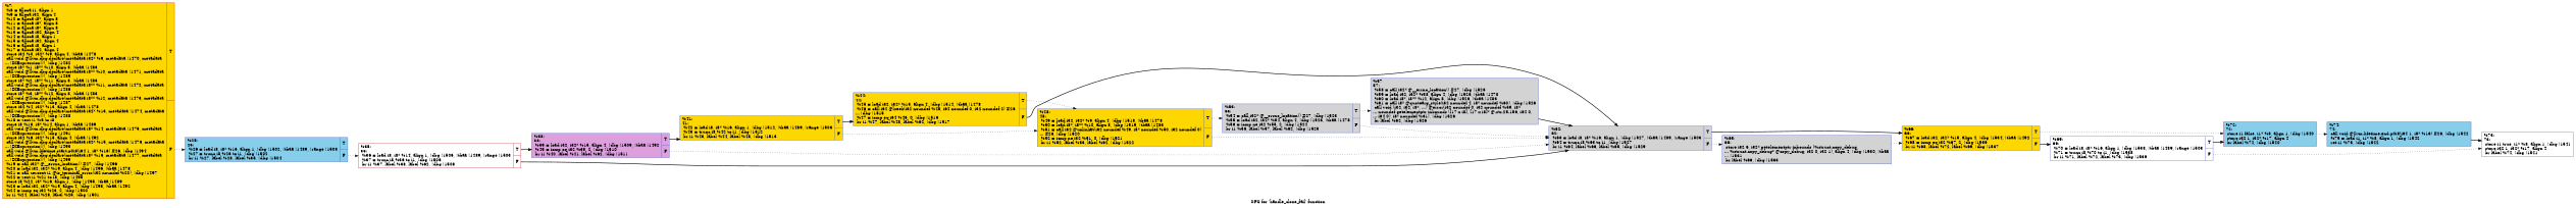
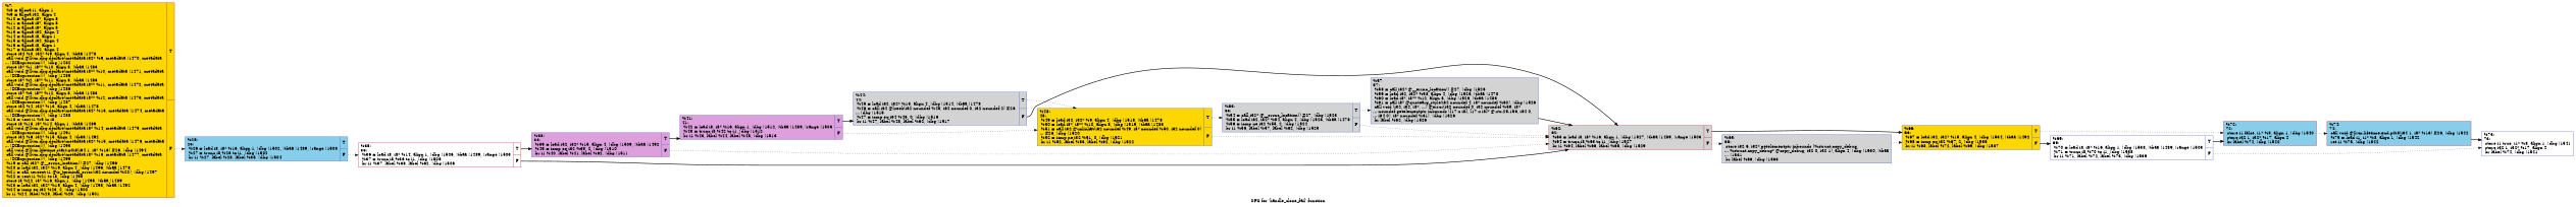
  digraph {
    label="CFG for 'handle_clone_fail' function"
    rankdir=LR
    node [color="#3d50c3ff" fillcolor=lightgrey shape=record style=filled]
    edge [style=dotted tailport=s0]
    n1 [color="#b70d28ff" fillcolor=gold label="{%7:\l  %8 = alloca i1, align 1\l  %9 = alloca i32, align 4\l  %10 = alloca i8*, align 8\l  %11 = alloca i8*, align 8\l  %12 = alloca i8*, align 8\l  %13 = alloca i32, align 4\l  %14 = alloca i8, align 1\l  %15 = alloca i32, align 4\l  %16 = alloca i8, align 1\l  %17 = alloca i52, align 4\l  store i32 %0, i32* %9, align 4, !tbaa !1478\l  call void @llvm.dbg.declare(metadata i32* %9, metadata !1470, metadata\l... !DIExpression()), !dbg !1482\l  store i8* %1, i8** %10, align 8, !tbaa !1483\l  call void @llvm.dbg.declare(metadata i8** %10, metadata !1471, metadata\l... !DIExpression()), !dbg !1485\l  store i8* %2, i8** %11, align 8, !tbaa !1483\l  call void @llvm.dbg.declare(metadata i8** %11, metadata !1472, metadata\l... !DIExpression()), !dbg !1486\l  store i8* %3, i8** %12, align 8, !tbaa !1483\l  call void @llvm.dbg.declare(metadata i8** %12, metadata !1473, metadata\l... !DIExpression()), !dbg !1487\l  store i32 %4, i32* %13, align 4, !tbaa !1478\l  call void @llvm.dbg.declare(metadata i32* %13, metadata !1474, metadata\l... !DIExpression()), !dbg !1488\l  %18 = zext i1 %5 to i8\l  store i8 %18, i8* %14, align 1, !tbaa !1489\l  call void @llvm.dbg.declare(metadata i8* %14, metadata !1475, metadata\l... !DIExpression()), !dbg !1491\l  store i32 %6, i32* %15, align 4, !tbaa !1492\l  call void @llvm.dbg.declare(metadata i32* %15, metadata !1476, metadata\l... !DIExpression()), !dbg !1493\l  call void @llvm.lifetime.start.p0i8(i64 1, i8* %16) #26, !dbg !1494\l  call void @llvm.dbg.declare(metadata i8* %16, metadata !1477, metadata\l... !DIExpression()), !dbg !1495\l  %19 = call i32* @__errno_location() #27, !dbg !1496\l  %20 = load i32, i32* %19, align 4, !dbg !1496, !tbaa !1478\l  %21 = call zeroext i1 @is_terminal_error(i32 noundef %20), !dbg !1497\l  %22 = zext i1 %21 to i8, !dbg !1495\l  store i8 %22, i8* %16, align 1, !dbg !1495, !tbaa !1489\l  %23 = load i32, i32* %15, align 4, !dbg !1498, !tbaa !1492\l  %24 = icmp eq i32 %23, 2, !dbg !1500\l  br i1 %24, label %28, label %25, !dbg !1501\l|{<s0>T|<s1>F}}"]
    n2 [fillcolor=skyblue label="{%25:\l25:                                               \l  %26 = load i8, i8* %16, align 1, !dbg !1502, !tbaa !1489, !range !1503\l  %27 = trunc i8 %26 to i1, !dbg !1502\l  br i1 %27, label %28, label %35, !dbg !1504\l|{<s0>T|<s1>F}}"]
    n3 [color="#b70d28ff" fillcolor=white label="{%35:\l35:                                               \l  %36 = load i8, i8* %14, align 1, !dbg !1506, !tbaa !1489, !range !1503\l  %37 = trunc i8 %36 to i1, !dbg !1506\l  br i1 %37, label %38, label %62, !dbg !1508\l|{<s0>T|<s1>F}}"]
    n4 [fillcolor=plum label="{%38:\l38:                                               \l  %39 = load i32, i32* %15, align 4, !dbg !1509, !tbaa !1492\l  %45 = icmp eq i32 %39, 2, !dbg !1510\l  br i1 %40, label %41, label %62, !dbg !1511\l|{<s0>T|<s1>F}}"]
-   n5 [label="{%62:\l62:                                               \l  %63 = load i8, i8* %16, align 1, !dbg !1527, !tbaa !1489, !range !1503\l  %64 = trunc i8 %63 to i1, !dbg !1527\l  br i1 %64, label %66, label %65, !dbg !1529\l|{<s0>T|<s1>F}}"]
-   n6 [fillcolor=gold label="{%41:\l41:                                               \l  %42 = load i8, i8* %16, align 1, !dbg !1512, !tbaa !1489, !range !1503\l  %43 = trunc i8 %42 to i1, !dbg !1512\l  br i1 %43, label %44, label %48, !dbg !1513\l|{<s0>T|<s1>F}}"]
+   n5 [color="#b70d28ff" label="{%62:\l62:                                               \l  %63 = load i8, i8* %16, align 1, !dbg !1527, !tbaa !1489, !range !1503\l  %64 = trunc i8 %63 to i1, !dbg !1527\l  br i1 %64, label %66, label %65, !dbg !1529\l|{<s0>T|<s1>F}}"]
+   n6 [fillcolor=plum label="{%41:\l41:                                               \l  %42 = load i8, i8* %16, align 1, !dbg !1512, !tbaa !1489, !range !1503\l  %43 = trunc i8 %42 to i1, !dbg !1512\l  br i1 %43, label %44, label %48, !dbg !1513\l|{<s0>T|<s1>F}}"]
    n7 [fillcolor=gold label="{%66:\l66:                                               \l  %67 = load i32, i32* %15, align 4, !dbg !1534, !tbaa !1492\l  %68 = icmp eq i32 %67, 2, !dbg !1536\l  br i1 %68, label %72, label %69, !dbg !1537\l|{<s0>T|<s1>F}}"]
    n8 [label="{%65:\l65:                                               \l  store i32 6, i32* getelementptr inbounds (%struct.copy_debug,\l... %struct.copy_debug* @copy_debug, i32 0, i32 1), align 4, !dbg !1530, !tbaa\l... !1531\l  br label %66, !dbg !1533\l}"]
-   n9 [fillcolor=gold label="{%44:\l44:                                               \l  %45 = load i32, i32* %13, align 4, !dbg !1514, !tbaa !1478\l  %46 = call i64 @lseek(i32 noundef %45, i64 noundef 0, i32 noundef 2) #26,\l... !dbg !1515\l  %47 = icmp eq i64 %46, 0, !dbg !1516\l  br i1 %47, label %48, label %62, !dbg !1517\l|{<s0>T|<s1>F}}"]
+   n9 [label="{%44:\l44:                                               \l  %45 = load i32, i32* %13, align 4, !dbg !1514, !tbaa !1478\l  %46 = call i64 @lseek(i32 noundef %45, i64 noundef 0, i32 noundef 2) #26,\l... !dbg !1515\l  %47 = icmp eq i64 %46, 0, !dbg !1516\l  br i1 %47, label %48, label %62, !dbg !1517\l|{<s0>T|<s1>F}}"]
    n10 [fillcolor=gold label="{%48:\l48:                                               \l  %49 = load i32, i32* %9, align 4, !dbg !1518, !tbaa !1478\l  %50 = load i8*, i8** %10, align 8, !dbg !1519, !tbaa !1483\l  %51 = call i32 @unlinkat(i32 noundef %49, i8* noundef %50, i32 noundef 0)\l... #26, !dbg !1520\l  %52 = icmp ne i32 %51, 0, !dbg !1521\l  br i1 %52, label %53, label %62, !dbg !1522\l|{<s0>T|<s1>F}}"]
    n11 [color="#b70d28ff" fillcolor=skyblue label="{%72:\l72:                                               \l  store i1 false, i1* %8, align 1, !dbg !1540\l  store i32 1, i32* %17, align 4\l  br label %74, !dbg !1540\l}"]
    n12 [fillcolor=white label="{%69:\l69:                                               \l  %70 = load i8, i8* %16, align 1, !dbg !1538, !tbaa !1489, !range !1503\l  %71 = trunc i8 %70 to i1, !dbg !1538\l  br i1 %71, label %72, label %73, !dbg !1539\l|{<s0>T|<s1>F}}"]
    n13 [label="{%53:\l53:                                               \l  %54 = call i32* @__errno_location() #27, !dbg !1523\l  %55 = load i32, i32* %54, align 4, !dbg !1523, !tbaa !1478\l  %56 = icmp ne i32 %55, 2, !dbg !1524\l  br i1 %56, label %57, label %62, !dbg !1525\l|{<s0>T|<s1>F}}"]
    n14 [label="{%57:\l57:                                               \l  %58 = call i32* @__errno_location() #27, !dbg !1526\l  %59 = load i32, i32* %58, align 4, !dbg !1526, !tbaa !1478\l  %60 = load i8*, i8** %12, align 8, !dbg !1526, !tbaa !1483\l  %61 = call i8* @quotearg_style(i32 noundef 4, i8* noundef %60), !dbg !1526\l  call void (i32, i32, i8*, ...) @error(i32 noundef 0, i32 noundef %59, i8*\l... noundef getelementptr inbounds ([17 x i8], [17 x i8]* @.str.25.156, i64 0,\l... i64 0), i8* noundef %61), !dbg !1526\l  br label %62, !dbg !1526\l}"]
    n15 [color="#b70d28ff" fillcolor=skyblue label="{%74:\l74:                                               \l  call void @llvm.lifetime.end.p0i8(i64 1, i8* %16) #26, !dbg !1542\l  %75 = load i1, i1* %8, align 1, !dbg !1542\l  ret i1 %75, !dbg !1542\l}"]
    n16 [fillcolor=white label="{%73:\l73:                                               \l  store i1 true, i1* %8, align 1, !dbg !1541\l  store i32 1, i32* %17, align 4\l  br label %74, !dbg !1541\l}"]
    n1 -> n2 [tailport=s1]
    n2 -> n3 [tailport=s1]
    n3 -> n4 [style=bold]
    n3 -> n5 [style=bold tailport=s1]
    n4 -> n5 [tailport=s1]
    n4 -> n6 [style=bold]
    n5 -> n7 [style=bold]
    n5 -> n8 [tailport=s1]
    n6 -> n9 [style=bold]
    n6 -> n10 [tailport=s1]
    n7 -> n11
    n7 -> n12 [style=bold tailport=s1]
    n8 -> n7
    n9 -> n5 [style=bold tailport=s1]
    n9 -> n10
    n10 -> n5 [tailport=s1]
    n10 -> n13
    n11 -> n15
    n12 -> n11 [style=bold]
    n12 -> n16 [tailport=s1]
    n13 -> n5 [tailport=s1]
    n13 -> n14
    n14 -> n5 [style=bold]
    n15 -> n16 [style=bold]
  }
